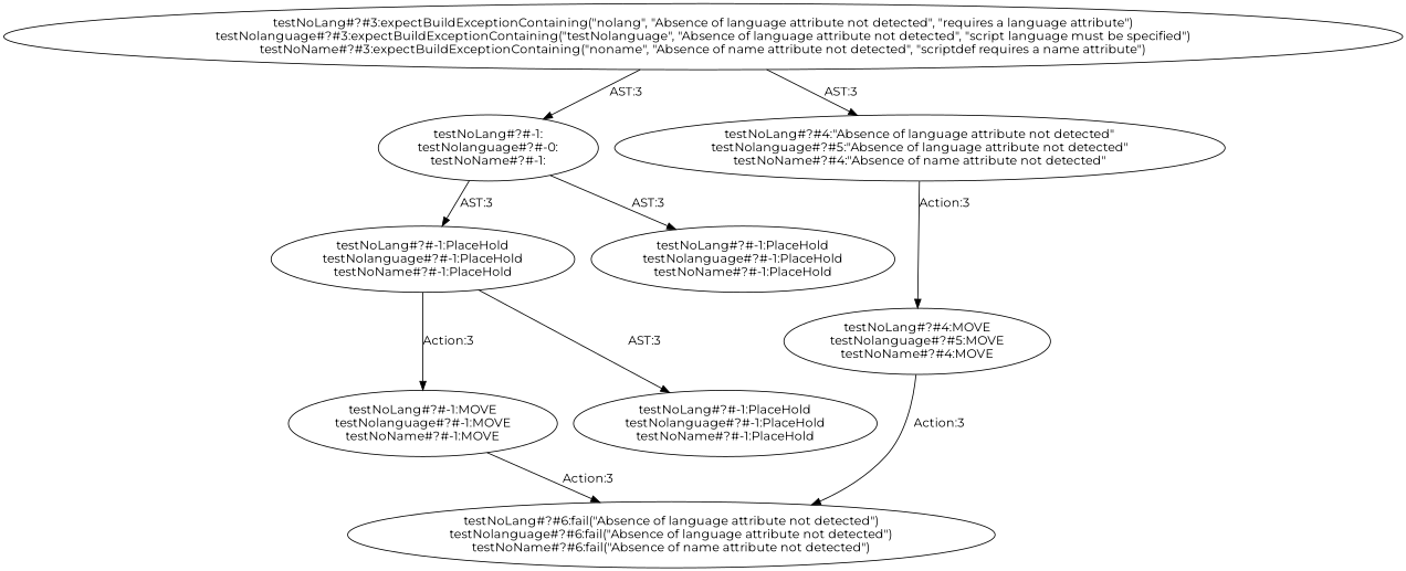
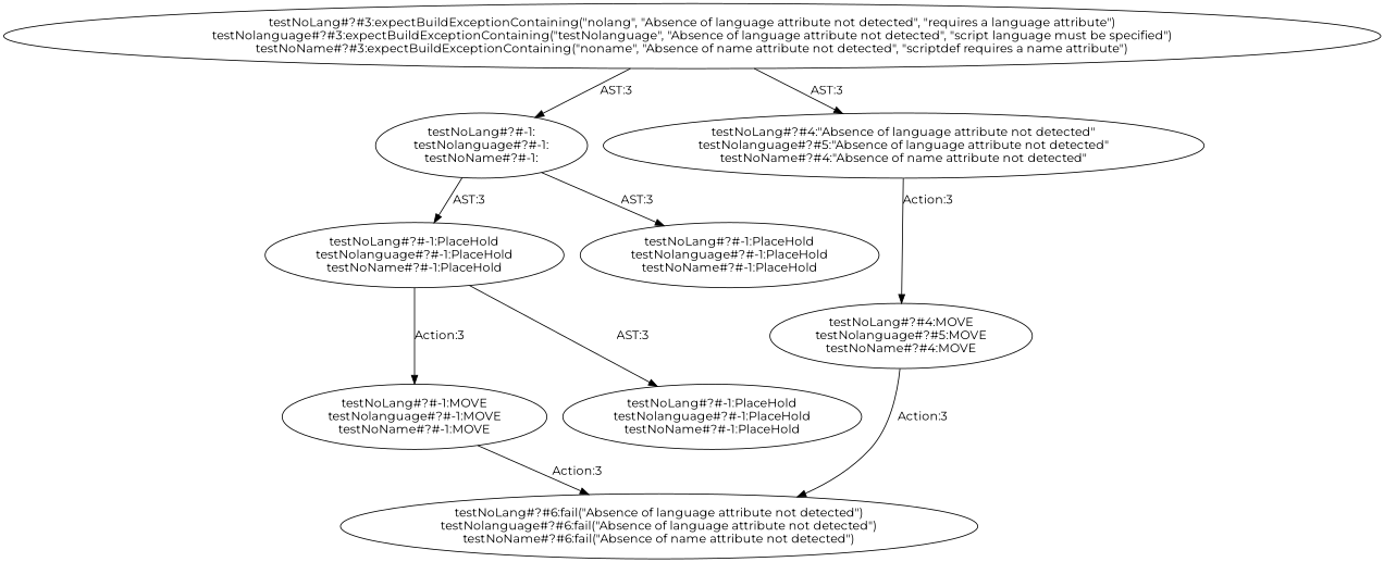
  digraph {
    fontname=Montserrat
    node [shape=ellipse fontname=Montserrat]
    edge [fontname=Montserrat]
    n1 [label="testNoLang#?#-1:MOVE\ntestNolanguage#?#-1:MOVE\ntestNoName#?#-1:MOVE"]
    n2 [label="testNoLang#?#6:fail(\"Absence of language attribute not detected\")\ntestNolanguage#?#6:fail(\"Absence of language attribute not detected\")\ntestNoName#?#6:fail(\"Absence of name attribute not detected\")"]
    n3 [label="testNoLang#?#-1:PlaceHold\ntestNolanguage#?#-1:PlaceHold\ntestNoName#?#-1:PlaceHold"]
    n4 [label="testNoLang#?#-1:PlaceHold\ntestNolanguage#?#-1:PlaceHold\ntestNoName#?#-1:PlaceHold"]
-   n5 [label="testNoLang#?#-1:\ntestNolanguage#?#-0:\ntestNoName#?#-1:"]
+   n5 [label="testNoLang#?#-1:\ntestNolanguage#?#-1:\ntestNoName#?#-1:"]
    n6 [label="testNoLang#?#-1:PlaceHold\ntestNolanguage#?#-1:PlaceHold\ntestNoName#?#-1:PlaceHold"]
    n7 [label="testNoLang#?#3:expectBuildExceptionContaining(\"nolang\", \"Absence of language attribute not detected\", \"requires a language attribute\")\ntestNolanguage#?#3:expectBuildExceptionContaining(\"testNolanguage\", \"Absence of language attribute not detected\", \"script language must be specified\")\ntestNoName#?#3:expectBuildExceptionContaining(\"noname\", \"Absence of name attribute not detected\", \"scriptdef requires a name attribute\")"]
    n8 [label="testNoLang#?#4:\"Absence of language attribute not detected\"\ntestNolanguage#?#5:\"Absence of language attribute not detected\"\ntestNoName#?#4:\"Absence of name attribute not detected\""]
    n9 [label="testNoLang#?#4:MOVE\ntestNolanguage#?#5:MOVE\ntestNoName#?#4:MOVE"]
    n1 -> n2 [label="Action:3"]
    n3 -> n1 [label="Action:3"]
    n3 -> n4 [label="AST:3"]
    n5 -> n3 [label="AST:3"]
    n5 -> n6 [label="AST:3"]
    n7 -> n5 [label="AST:3"]
    n7 -> n8 [label="AST:3"]
    n8 -> n9 [label="Action:3"]
    n9 -> n2 [label="Action:3"]
  }
